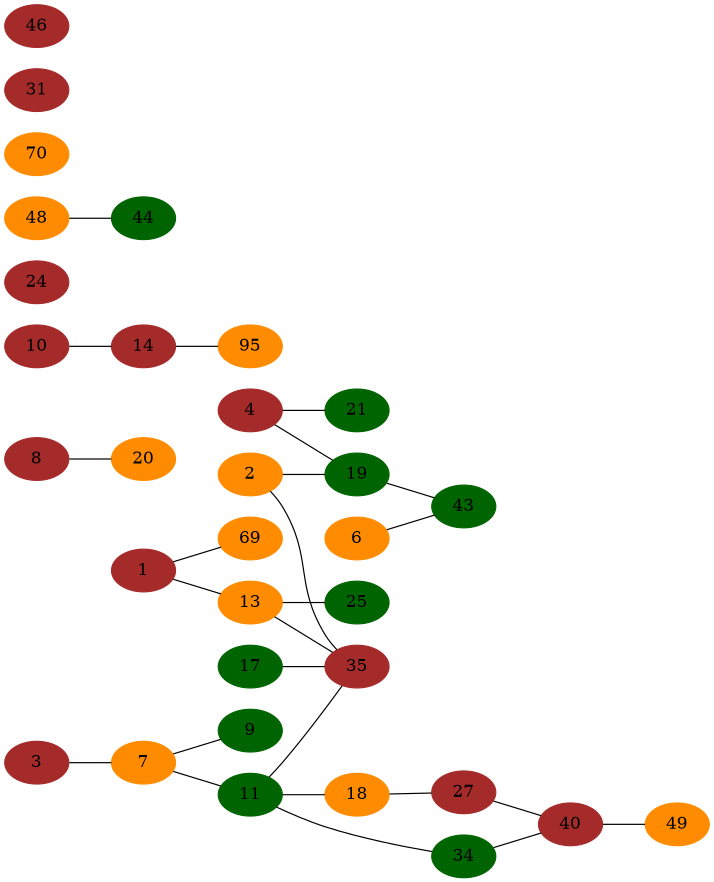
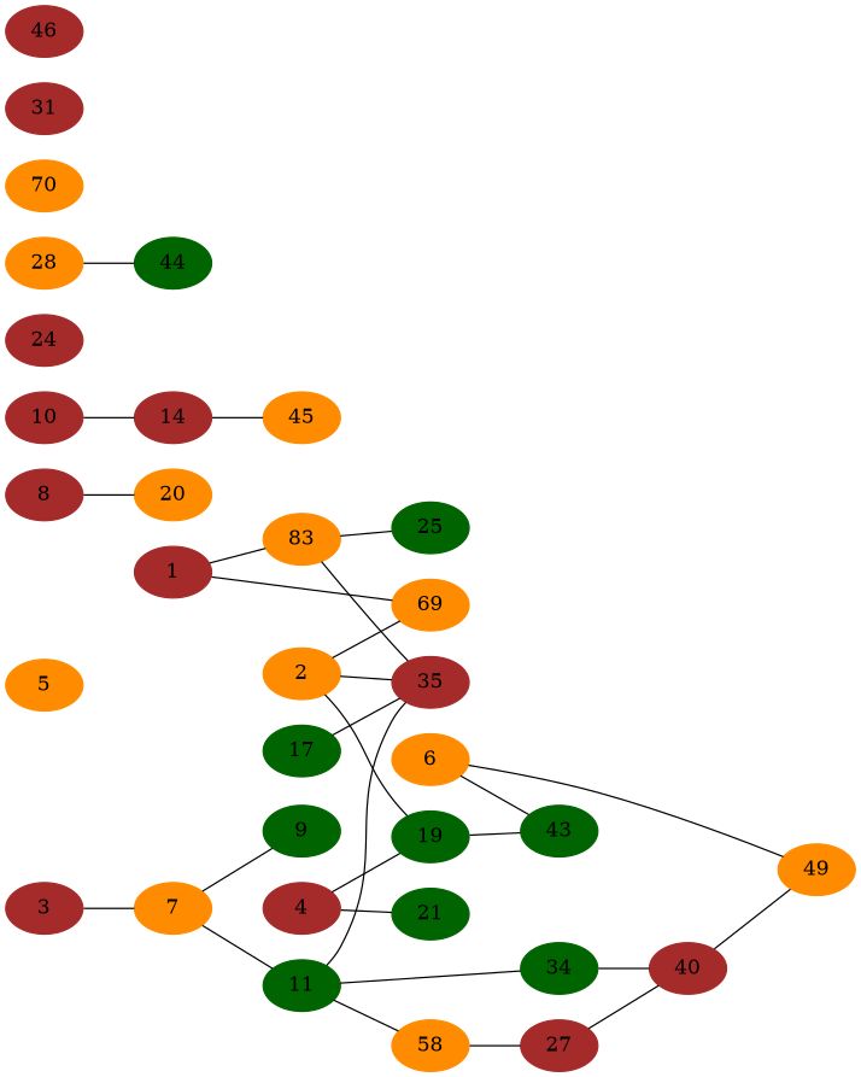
  graph {
    rankdir=LR
    node [color=brown style=filled]
    1 [super="+37"]
-   13 [color=darkorange super="+23"]
+   13 [color=darkorange super="+23" label=83]
    n3 [color=darkorange label=69]
    35 [super="+38"]
    25 [color=darkgreen super="+48"]
    2 [color=darkorange super="+16"]
    19 [color=darkgreen super="+47"]
    43 [color=darkgreen]
    3 [super="+42"]
    7 [color=darkorange]
    9 [color=darkgreen]
    11 [color=darkgreen super="+15"]
    4 [super="+36"]
    21 [color=darkgreen]
+   5 [color=darkorange]
    6 [color=darkorange super="+12"]
    49 [color=darkorange]
-   18 [color=darkorange super="+33"]
+   18 [color=darkorange super="+33" label=58]
    34 [color=darkgreen]
    8 [super="+41"]
    20 [color=darkorange super="+32"]
    10 [super="+26"]
    14 [super="+22"]
-   45 [color=darkorange label=95]
+   45 [color=darkorange]
    27
    40 [super="+50"]
    17 [color=darkgreen]
    24
-   28 [color=darkorange super="+39" label=48]
+   28 [color=darkorange super="+39"]
    44 [color=darkgreen]
    n31 [color=darkorange label=70]
    31
    46
    1 -- 13
    1 -- n3
    13 -- 35
    13 -- 25
+   2 -- n3
    2 -- 35
    2 -- 19
    19 -- 43
    3 -- 7
    7 -- 9
    7 -- 11
    11 -- 35
    11 -- 18 [weight=2]
    11 -- 34
    4 -- 19
    4 -- 21
    6 -- 43
+   6 -- 49
    18 -- 27
    34 -- 40
    8 -- 20
    10 -- 14
    14 -- 45
    27 -- 40
    40 -- 49
    17 -- 35
    28 -- 44
  }
